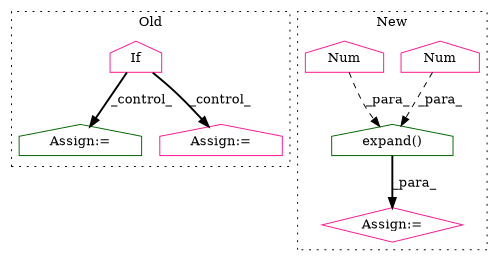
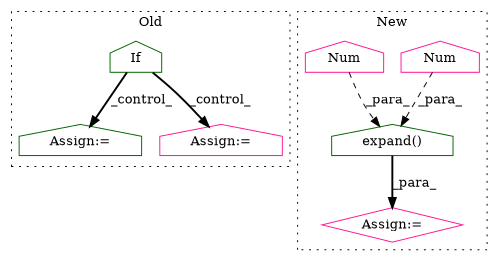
  digraph {
    node [a=68 l=3 shape=house color=deeppink]
    edge [style=bold]
-   n1 [a=96 label=If s=6621]
+   n1 [a=96 label=If s=6621 color=darkgreen]
    n2 [label="Assign:=" s=6663 color=darkgreen]
    n3 [label="Assign:=" s=6731]
    n4 [a=75 l="34,1" label="expand()" s="6271,6314" color=darkgreen]
    n5 [label="Assign:=" s=6084 shape=diamond]
    n6 [a=76 l=2 label=Num s=6309]
    n7 [a=76 l=2 label=Num s=6305]
    subgraph cluster_1 {
      label=Old
      style=dotted
      n1
      n2
      n3
    }
    subgraph cluster_2 {
      label=New
      style=dotted
      n4
      n5
      n6
      n7
    }
    n1 -> n2 [label=_control_]
    n1 -> n3 [label=_control_]
    n4 -> n5 [label=_para_]
    n6 -> n4 [label=_para_ style=dashed]
    n7 -> n4 [label=_para_ style=dashed]
  }
